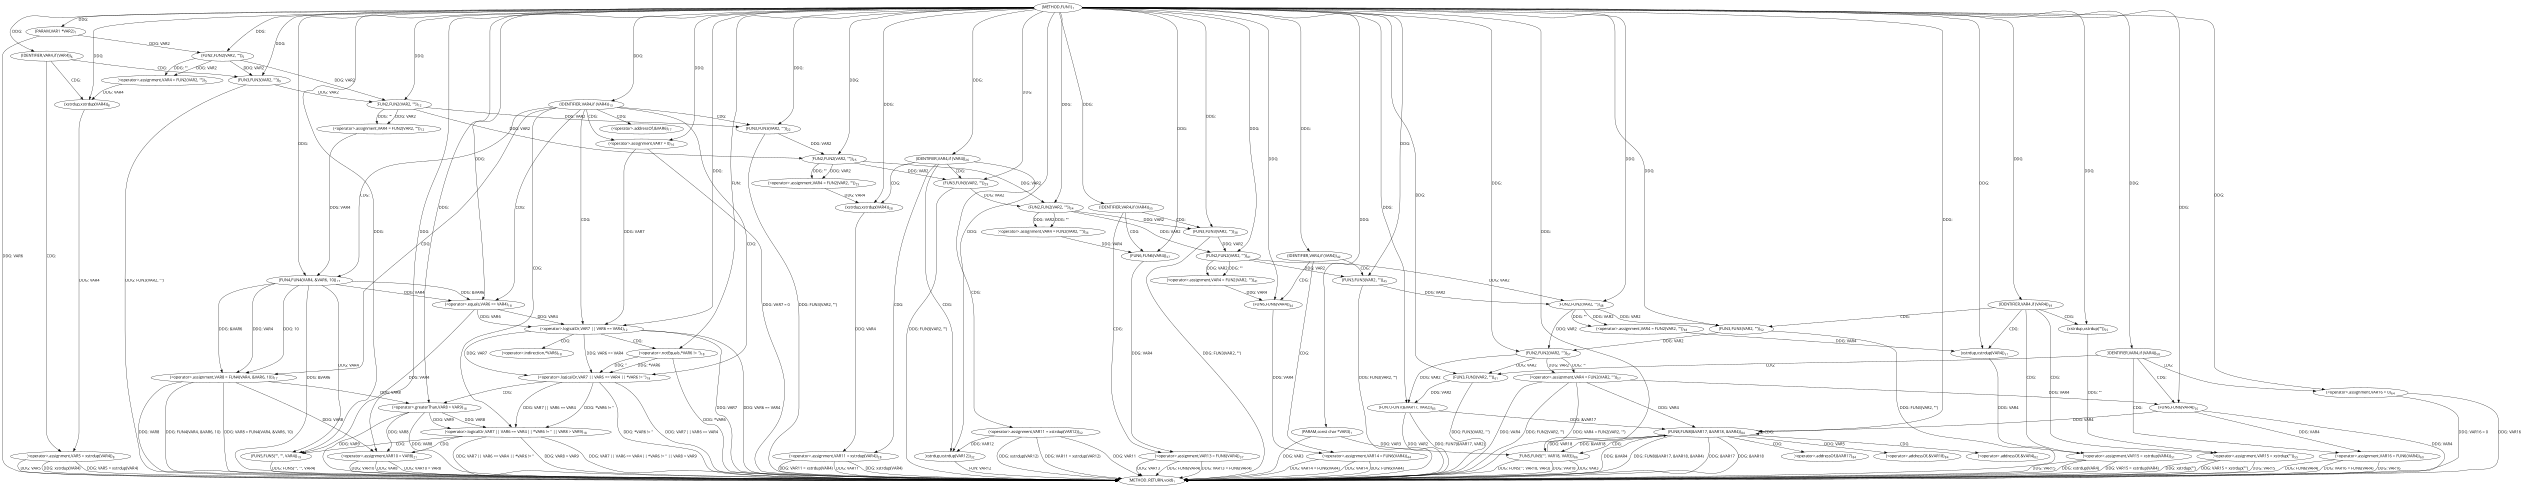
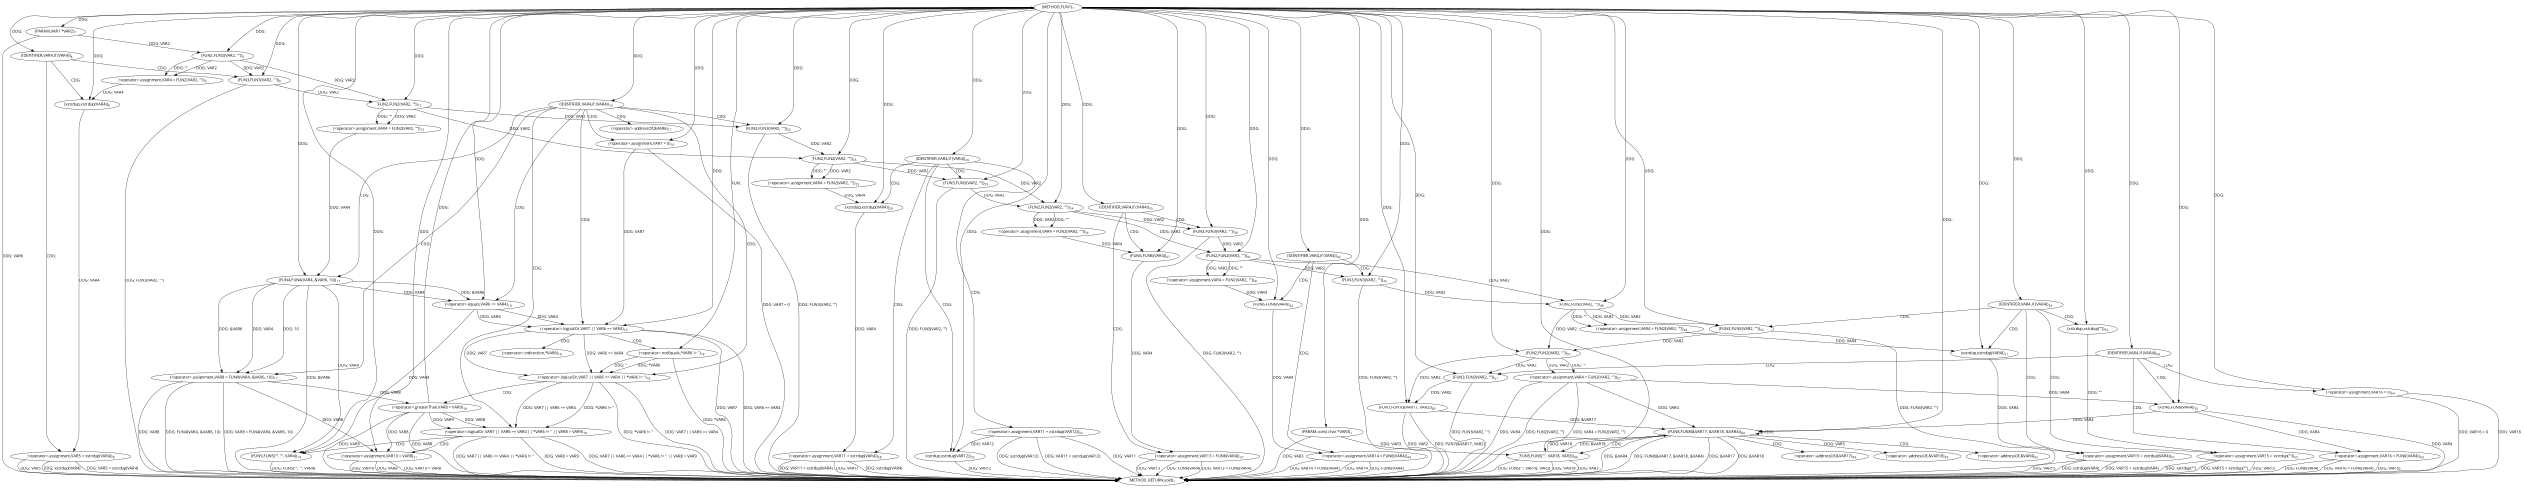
  digraph {
    fontname="Open Sans"
    node [fontname="Open Sans"]
    edge [fontname="Open Sans"]
    n1 [label=<(METHOD,FUN1)<SUB>1</SUB>>]
    n2 [label=<(PARAM,VAR1 *VAR2)<SUB>1</SUB>>]
    n3 [label=<(PARAM,const char *VAR3)<SUB>1</SUB>>]
    n4 [label=<(FUN7,FUN7(&amp;VAR17, VAR2))<SUB>83</SUB>>]
    n5 [label=<(IDENTIFIER,VAR4,if (VAR4))<SUB>6</SUB>>]
    n6 [label=<(IDENTIFIER,VAR4,if (VAR4))<SUB>13</SUB>>]
    n7 [label=<(IDENTIFIER,VAR4,if (VAR4))<SUB>26</SUB>>]
    n8 [label=<(IDENTIFIER,VAR4,if (VAR4))<SUB>35</SUB>>]
    n9 [label=<(IDENTIFIER,VAR4,if (VAR4))<SUB>42</SUB>>]
    n10 [label=<(IDENTIFIER,VAR4,if (VAR4))<SUB>49</SUB>>]
    n11 [label=<(IDENTIFIER,VAR4,if (VAR4))<SUB>58</SUB>>]
    n12 [label=<(FUN8,FUN8(&amp;VAR17, &amp;VAR18, &amp;VAR4))<SUB>84</SUB>>]
    n13 [label=<(FUN2,FUN2(VAR2, &quot;&quot;))<SUB>5</SUB>>]
    n14 [label=<(FUN3,FUN3(VAR2, &quot;&quot;))<SUB>9</SUB>>]
    n15 [label=<(FUN2,FUN2(VAR2, &quot;&quot;))<SUB>12</SUB>>]
    n16 [label=<(&lt;operator&gt;.assignment,VAR7 = 0)<SUB>16</SUB>>]
    n17 [label=<(FUN3,FUN3(VAR2, &quot;&quot;))<SUB>22</SUB>>]
    n18 [label=<(FUN2,FUN2(VAR2, &quot;&quot;))<SUB>25</SUB>>]
    n19 [label=<(FUN3,FUN3(VAR2, &quot;&quot;))<SUB>29</SUB>>]
    n20 [label=<(FUN2,FUN2(VAR2, &quot;&quot;))<SUB>34</SUB>>]
    n21 [label=<(FUN3,FUN3(VAR2, &quot;&quot;))<SUB>38</SUB>>]
    n22 [label=<(FUN2,FUN2(VAR2, &quot;&quot;))<SUB>41</SUB>>]
    n23 [label=<(FUN3,FUN3(VAR2, &quot;&quot;))<SUB>45</SUB>>]
    n24 [label=<(FUN2,FUN2(VAR2, &quot;&quot;))<SUB>48</SUB>>]
    n25 [label=<(FUN3,FUN3(VAR2, &quot;&quot;))<SUB>52</SUB>>]
    n26 [label=<(FUN2,FUN2(VAR2, &quot;&quot;))<SUB>57</SUB>>]
    n27 [label=<(FUN3,FUN3(VAR2, &quot;&quot;))<SUB>61</SUB>>]
    n28 [label=<(FUN5,FUN5(&quot;&quot;, VAR18, VAR3))<SUB>86</SUB>>]
    n29 [label=<(&lt;operator&gt;.assignment,VAR16 = 0)<SUB>64</SUB>>]
    n30 [label=<(xstrdup,xstrdup(VAR4))<SUB>8</SUB>>]
    n31 [label=<(FUN4,FUN4(VAR4, &amp;VAR6, 10))<SUB>17</SUB>>]
    n32 [label=<(FUN5,FUN5(&quot;&quot;, &quot;&quot;, VAR4))<SUB>19</SUB>>]
    n33 [label=<(xstrdup,xstrdup(VAR4))<SUB>28</SUB>>]
    n34 [label=<(FUN6,FUN6(VAR4))<SUB>37</SUB>>]
    n35 [label=<(FUN6,FUN6(VAR4))<SUB>44</SUB>>]
    n36 [label=<(xstrdup,xstrdup(VAR4))<SUB>51</SUB>>]
    n37 [label=<(FUN6,FUN6(VAR4))<SUB>60</SUB>>]
    n38 [label=<(&lt;operator&gt;.greaterThan,VAR8 &gt; VAR9)<SUB>18</SUB>>]
    n39 [label=<(&lt;operator&gt;.assignment,VAR10 = VAR8)<SUB>21</SUB>>]
    n40 [label=<(xstrdup,xstrdup(VAR12))<SUB>32</SUB>>]
    n41 [label=<(xstrdup,xstrdup(&quot;&quot;))<SUB>55</SUB>>]
    n42 [label=<(&lt;operator&gt;.logicalOr,VAR7 || VAR6 == VAR4)<SUB>12</SUB>>]
    n43 [label=<(&lt;operator&gt;.notEquals,*VAR6 != '')<SUB>18</SUB>>]
    n44 [label=<(&lt;operator&gt;.equals,VAR6 == VAR4)<SUB>18</SUB>>]
    n45 [label=<(METHOD_RETURN,void)<SUB>1</SUB>>]
    n46 [label=<(&lt;operator&gt;.assignment,VAR5 = xstrdup(VAR4))<SUB>8</SUB>>]
    n47 [label=<(&lt;operator&gt;.assignment,VAR8 = FUN4(VAR4, &amp;VAR6, 10))<SUB>17</SUB>>]
    n48 [label=<(&lt;operator&gt;.logicalOr,VAR7 || VAR6 == VAR4 || *VAR6 != '' || VAR8 &gt; VAR9)<SUB>18</SUB>>]
    n49 [label=<(&lt;operator&gt;.logicalOr,VAR7 || VAR6 == VAR4 || *VAR6 != '')<SUB>18</SUB>>]
    n50 [label=<(&lt;operator&gt;.addressOf,&amp;VAR6)<SUB>17</SUB>>]
    n51 [label=<(&lt;operator&gt;.assignment,VAR11 = xstrdup(VAR4))<SUB>28</SUB>>]
    n52 [label=<(&lt;operator&gt;.assignment,VAR11 = xstrdup(VAR12))<SUB>32</SUB>>]
    n53 [label=<(&lt;operator&gt;.assignment,VAR13 = FUN6(VAR4))<SUB>37</SUB>>]
    n54 [label=<(&lt;operator&gt;.assignment,VAR14 = FUN6(VAR4))<SUB>44</SUB>>]
    n55 [label=<(&lt;operator&gt;.assignment,VAR15 = xstrdup(VAR4))<SUB>51</SUB>>]
    n56 [label=<(&lt;operator&gt;.assignment,VAR15 = xstrdup(&quot;&quot;))<SUB>55</SUB>>]
    n57 [label=<(&lt;operator&gt;.assignment,VAR16 = FUN6(VAR4))<SUB>60</SUB>>]
    n58 [label=<(&lt;operator&gt;.addressOf,&amp;VAR17)<SUB>84</SUB>>]
-   n59 [label=<(&lt;operator&gt;.addressOf,&amp;VAR18)<SUB>84</SUB>>]
+   n59 [label=<(&lt;operator&gt;.addressOf,&amp;VAR18)<SUB>85</SUB>>]
    n60 [label=<(&lt;operator&gt;.addressOf,&amp;VAR4)<SUB>82</SUB>>]
    n61 [label=<(&lt;operator&gt;.assignment,VAR4 = FUN2(VAR2, &quot;&quot;))<SUB>5</SUB>>]
    n62 [label=<(&lt;operator&gt;.assignment,VAR4 = FUN2(VAR2, &quot;&quot;))<SUB>12</SUB>>]
    n63 [label=<(&lt;operator&gt;.assignment,VAR4 = FUN2(VAR2, &quot;&quot;))<SUB>25</SUB>>]
    n64 [label=<(&lt;operator&gt;.assignment,VAR4 = FUN2(VAR2, &quot;&quot;))<SUB>34</SUB>>]
    n65 [label=<(&lt;operator&gt;.assignment,VAR4 = FUN2(VAR2, &quot;&quot;))<SUB>41</SUB>>]
    n66 [label=<(&lt;operator&gt;.assignment,VAR4 = FUN2(VAR2, &quot;&quot;))<SUB>48</SUB>>]
    n67 [label=<(&lt;operator&gt;.assignment,VAR4 = FUN2(VAR2, &quot;&quot;))<SUB>57</SUB>>]
    n68 [label=<(&lt;operator&gt;.indirection,*VAR6)<SUB>18</SUB>>]
    n1 -> n2 [label="DDG: "]
    n1 -> n3 [label="DDG: "]
    n1 -> n4 [label="DDG: "]
    n1 -> n5 [label="DDG: "]
    n1 -> n6 [label="DDG: "]
    n1 -> n7 [label="DDG: "]
    n1 -> n8 [label="DDG: "]
    n1 -> n9 [label="DDG: "]
    n1 -> n10 [label="DDG: "]
    n1 -> n11 [label="DDG: "]
    n1 -> n12 [label="DDG: "]
    n1 -> n13 [label="DDG: "]
    n1 -> n14 [label="DDG: "]
    n1 -> n15 [label="DDG: "]
    n1 -> n16 [label="DDG: "]
    n1 -> n17 [label="DDG: "]
    n1 -> n18 [label="DDG: "]
    n1 -> n19 [label="DDG: "]
    n1 -> n20 [label="DDG: "]
    n1 -> n21 [label="DDG: "]
    n1 -> n22 [label="DDG: "]
    n1 -> n23 [label="DDG: "]
    n1 -> n24 [label="DDG: "]
    n1 -> n25 [label="DDG: "]
    n1 -> n26 [label="DDG: "]
    n1 -> n27 [label="DDG: "]
    n1 -> n28 [label="DDG: "]
    n1 -> n29 [label="DDG: "]
    n1 -> n30 [label="DDG: "]
    n1 -> n31 [label="DDG: "]
    n1 -> n32 [label="DDG: "]
    n1 -> n33 [label="DDG: "]
    n1 -> n34 [label="DDG: "]
    n1 -> n35 [label="DDG: "]
    n1 -> n36 [label="DDG: "]
    n1 -> n37 [label="DDG: "]
-   n1 -> n38 [label="DDG: "]
+   n38 -> n1 [label="DDG: "]
    n1 -> n39 [label="DDG: "]
    n1 -> n40 [label="DDG: "]
    n1 -> n41 [label="DDG: "]
    n1 -> n42 [label="DDG: "]
    n1 -> n43 [label="FUN: "]
    n1 -> n44 [label="DDG: "]
    n2 -> n13 [label="DDG: VAR2"]
    n2 -> n45 [label="DDG: VAR6"]
    n3 -> n28 [label="DDG: VAR3"]
    n3 -> n45 [label="DDG: VAR3"]
    n4 -> n12 [label="DDG: &amp;VAR17"]
    n4 -> n45 [label="DDG: VAR2"]
    n4 -> n45 [label="DDG: FUN7(&amp;VAR17, VAR2)"]
    n5 -> n14 [label="CDG: "]
    n5 -> n30 [label="CDG: "]
    n5 -> n46 [label="CDG: "]
    n6 -> n16 [label="CDG: "]
    n6 -> n17 [label="CDG: "]
    n6 -> n31 [label="CDG: "]
    n6 -> n42 [label="CDG: "]
    n6 -> n44 [label="CDG: "]
    n6 -> n47 [label="CDG: "]
    n6 -> n48 [label="CDG: "]
    n6 -> n49 [label="CDG: "]
    n6 -> n50 [label="CDG: "]
    n7 -> n19 [label="CDG: "]
    n7 -> n33 [label="CDG: "]
    n7 -> n40 [label="CDG: "]
    n7 -> n51 [label="CDG: "]
    n7 -> n52 [label="CDG: "]
    n8 -> n21 [label="CDG: "]
    n8 -> n34 [label="CDG: "]
    n8 -> n53 [label="CDG: "]
    n9 -> n23 [label="CDG: "]
    n9 -> n35 [label="CDG: "]
    n9 -> n54 [label="CDG: "]
    n10 -> n25 [label="CDG: "]
    n10 -> n36 [label="CDG: "]
    n10 -> n41 [label="CDG: "]
    n10 -> n55 [label="CDG: "]
    n10 -> n56 [label="CDG: "]
    n11 -> n27 [label="CDG: "]
    n11 -> n29 [label="CDG: "]
    n11 -> n37 [label="CDG: "]
    n11 -> n57 [label="CDG: "]
    n12 -> n12 [label="CDG: "]
    n12 -> n28 [label="DDG: &amp;VAR18"]
    n12 -> n28 [label="CDG: "]
    n12 -> n45 [label="DDG: &amp;VAR17"]
    n12 -> n45 [label="DDG: &amp;VAR18"]
    n12 -> n45 [label="DDG: &amp;VAR4"]
    n12 -> n45 [label="DDG: FUN8(&amp;VAR17, &amp;VAR18, &amp;VAR4)"]
    n12 -> n58 [label="CDG: "]
    n12 -> n59 [label="DDG: VAR5"]
    n12 -> n60 [label="CDG: "]
    n13 -> n14 [label="DDG: VAR2"]
    n13 -> n15 [label="DDG: VAR2"]
    n13 -> n61 [label="DDG: VAR2"]
    n13 -> n61 [label="DDG: &quot;&quot;"]
    n14 -> n15 [label="DDG: VAR2"]
    n14 -> n45 [label="DDG: FUN3(VAR2, &quot;&quot;)"]
    n15 -> n17 [label="DDG: VAR2"]
    n15 -> n18 [label="DDG: VAR2"]
    n15 -> n62 [label="DDG: VAR2"]
    n15 -> n62 [label="DDG: &quot;&quot;"]
    n16 -> n42 [label="DDG: VAR7"]
    n16 -> n45 [label="DDG: VAR7 = 0"]
    n17 -> n18 [label="DDG: VAR2"]
    n17 -> n45 [label="DDG: FUN3(VAR2, &quot;&quot;)"]
    n18 -> n19 [label="DDG: VAR2"]
    n18 -> n20 [label="DDG: VAR2"]
    n18 -> n63 [label="DDG: VAR2"]
    n18 -> n63 [label="DDG: &quot;&quot;"]
    n19 -> n20 [label="DDG: VAR2"]
    n19 -> n45 [label="DDG: FUN3(VAR2, &quot;&quot;)"]
    n20 -> n21 [label="DDG: VAR2"]
    n20 -> n22 [label="DDG: VAR2"]
    n20 -> n64 [label="DDG: VAR2"]
    n20 -> n64 [label="DDG: &quot;&quot;"]
    n21 -> n22 [label="DDG: VAR2"]
    n21 -> n45 [label="DDG: FUN3(VAR2, &quot;&quot;)"]
    n22 -> n23 [label="DDG: VAR2"]
    n22 -> n24 [label="DDG: VAR2"]
    n22 -> n65 [label="DDG: VAR2"]
    n22 -> n65 [label="DDG: &quot;&quot;"]
    n23 -> n24 [label="DDG: VAR2"]
    n23 -> n45 [label="DDG: FUN3(VAR2, &quot;&quot;)"]
    n24 -> n25 [label="DDG: VAR2"]
    n24 -> n26 [label="DDG: VAR2"]
    n24 -> n66 [label="DDG: VAR2"]
    n24 -> n66 [label="DDG: &quot;&quot;"]
    n25 -> n26 [label="DDG: VAR2"]
    n25 -> n45 [label="DDG: FUN3(VAR2, &quot;&quot;)"]
    n26 -> n4 [label="DDG: VAR2"]
    n26 -> n27 [label="DDG: VAR2"]
    n26 -> n67 [label="DDG: VAR2"]
    n26 -> n67 [label="DDG: &quot;&quot;"]
    n27 -> n4 [label="DDG: VAR2"]
    n27 -> n45 [label="DDG: FUN3(VAR2, &quot;&quot;)"]
    n28 -> n12 [label="DDG: VAR18"]
    n28 -> n45 [label="DDG: VAR18"]
    n28 -> n45 [label="DDG: VAR3"]
    n28 -> n45 [label="DDG: FUN5(&quot;&quot;, VAR18, VAR3)"]
    n29 -> n45 [label="DDG: VAR16"]
    n29 -> n45 [label="DDG: VAR16 = 0"]
    n30 -> n46 [label="DDG: VAR4"]
    n31 -> n32 [label="DDG: VAR4"]
    n31 -> n44 [label="DDG: &amp;VAR6"]
    n31 -> n44 [label="DDG: VAR4"]
    n31 -> n45 [label="DDG: &amp;VAR6"]
    n31 -> n47 [label="DDG: VAR4"]
    n31 -> n47 [label="DDG: &amp;VAR6"]
    n31 -> n47 [label="DDG: 10"]
    n32 -> n45 [label="DDG: FUN5(&quot;&quot;, &quot;&quot;, VAR4)"]
    n33 -> n51 [label="DDG: VAR4"]
    n34 -> n53 [label="DDG: VAR4"]
    n35 -> n54 [label="DDG: VAR4"]
    n36 -> n55 [label="DDG: VAR4"]
    n37 -> n12 [label="DDG: VAR4"]
    n37 -> n45 [label="DDG: VAR4"]
    n37 -> n57 [label="DDG: VAR4"]
    n38 -> n39 [label="DDG: VAR8"]
    n38 -> n45 [label="DDG: VAR8"]
    n38 -> n45 [label="DDG: VAR9"]
    n38 -> n48 [label="DDG: VAR8"]
    n38 -> n48 [label="DDG: VAR9"]
    n39 -> n45 [label="DDG: VAR8"]
    n39 -> n45 [label="DDG: VAR10 = VAR8"]
    n39 -> n45 [label="DDG: VAR10"]
-   n40 -> n45 [label="FUN: VAR12"]
+   n40 -> n45 [label="DDG: VAR12"]
    n41 -> n56 [label="DDG: &quot;&quot;"]
    n42 -> n43 [label="CDG: "]
    n42 -> n45 [label="DDG: VAR7"]
    n42 -> n45 [label="DDG: VAR6 == VAR4"]
    n42 -> n49 [label="DDG: VAR7"]
    n42 -> n49 [label="DDG: VAR6 == VAR4"]
    n42 -> n68 [label="CDG: "]
    n43 -> n45 [label="DDG: *VAR6"]
    n43 -> n49 [label="DDG: *VAR6"]
    n43 -> n49 [label="DDG: ''"]
    n44 -> n32 [label="DDG: VAR4"]
    n44 -> n42 [label="DDG: VAR6"]
    n44 -> n42 [label="DDG: VAR4"]
    n46 -> n45 [label="DDG: xstrdup(VAR4)"]
    n46 -> n45 [label="DDG: VAR5 = xstrdup(VAR4)"]
    n46 -> n45 [label="DDG: VAR5"]
    n47 -> n38 [label="DDG: VAR8"]
    n47 -> n39 [label="DDG: VAR8"]
    n47 -> n45 [label="DDG: VAR8"]
    n47 -> n45 [label="DDG: FUN4(VAR4, &amp;VAR6, 10)"]
    n47 -> n45 [label="DDG: VAR8 = FUN4(VAR4, &amp;VAR6, 10)"]
    n48 -> n32 [label="CDG: "]
    n48 -> n39 [label="CDG: "]
    n48 -> n45 [label="DDG: VAR7 || VAR6 == VAR4 || *VAR6 != ''"]
    n48 -> n45 [label="DDG: VAR8 &gt; VAR9"]
    n48 -> n45 [label="DDG: VAR7 || VAR6 == VAR4 || *VAR6 != '' || VAR8 &gt; VAR9"]
    n49 -> n38 [label="CDG: "]
    n49 -> n45 [label="DDG: VAR7 || VAR6 == VAR4"]
    n49 -> n45 [label="DDG: *VAR6 != ''"]
    n49 -> n48 [label="DDG: VAR7 || VAR6 == VAR4"]
    n49 -> n48 [label="DDG: *VAR6 != ''"]
    n51 -> n45 [label="DDG: VAR11"]
    n51 -> n45 [label="DDG: xstrdup(VAR4)"]
    n51 -> n45 [label="DDG: VAR11 = xstrdup(VAR4)"]
    n52 -> n40 [label="DDG: VAR12"]
    n52 -> n45 [label="DDG: VAR11"]
    n52 -> n45 [label="DDG: xstrdup(VAR12)"]
    n52 -> n45 [label="DDG: VAR11 = xstrdup(VAR12)"]
    n53 -> n45 [label="DDG: FUN6(VAR4)"]
    n53 -> n45 [label="DDG: VAR13 = FUN6(VAR4)"]
    n53 -> n45 [label="DDG: VAR13"]
    n54 -> n45 [label="DDG: FUN6(VAR4)"]
    n54 -> n45 [label="DDG: VAR14 = FUN6(VAR4)"]
    n54 -> n45 [label="DDG: VAR14"]
    n55 -> n45 [label="DDG: VAR15"]
    n55 -> n45 [label="DDG: xstrdup(VAR4)"]
    n55 -> n45 [label="DDG: VAR15 = xstrdup(VAR4)"]
    n56 -> n45 [label="DDG: VAR15"]
    n56 -> n45 [label="DDG: xstrdup(&quot;&quot;)"]
    n56 -> n45 [label="DDG: VAR15 = xstrdup(&quot;&quot;)"]
    n57 -> n45 [label="DDG: VAR16"]
    n57 -> n45 [label="DDG: FUN6(VAR4)"]
    n57 -> n45 [label="DDG: VAR16 = FUN6(VAR4)"]
    n61 -> n30 [label="DDG: VAR4"]
    n62 -> n31 [label="DDG: VAR4"]
    n63 -> n33 [label="DDG: VAR4"]
    n64 -> n34 [label="DDG: VAR4"]
    n65 -> n35 [label="DDG: VAR4"]
    n66 -> n36 [label="DDG: VAR4"]
    n67 -> n12 [label="DDG: VAR4"]
    n67 -> n37 [label="DDG: VAR4"]
    n67 -> n45 [label="DDG: VAR4"]
    n67 -> n45 [label="DDG: FUN2(VAR2, &quot;&quot;)"]
    n67 -> n45 [label="DDG: VAR4 = FUN2(VAR2, &quot;&quot;)"]
  }
